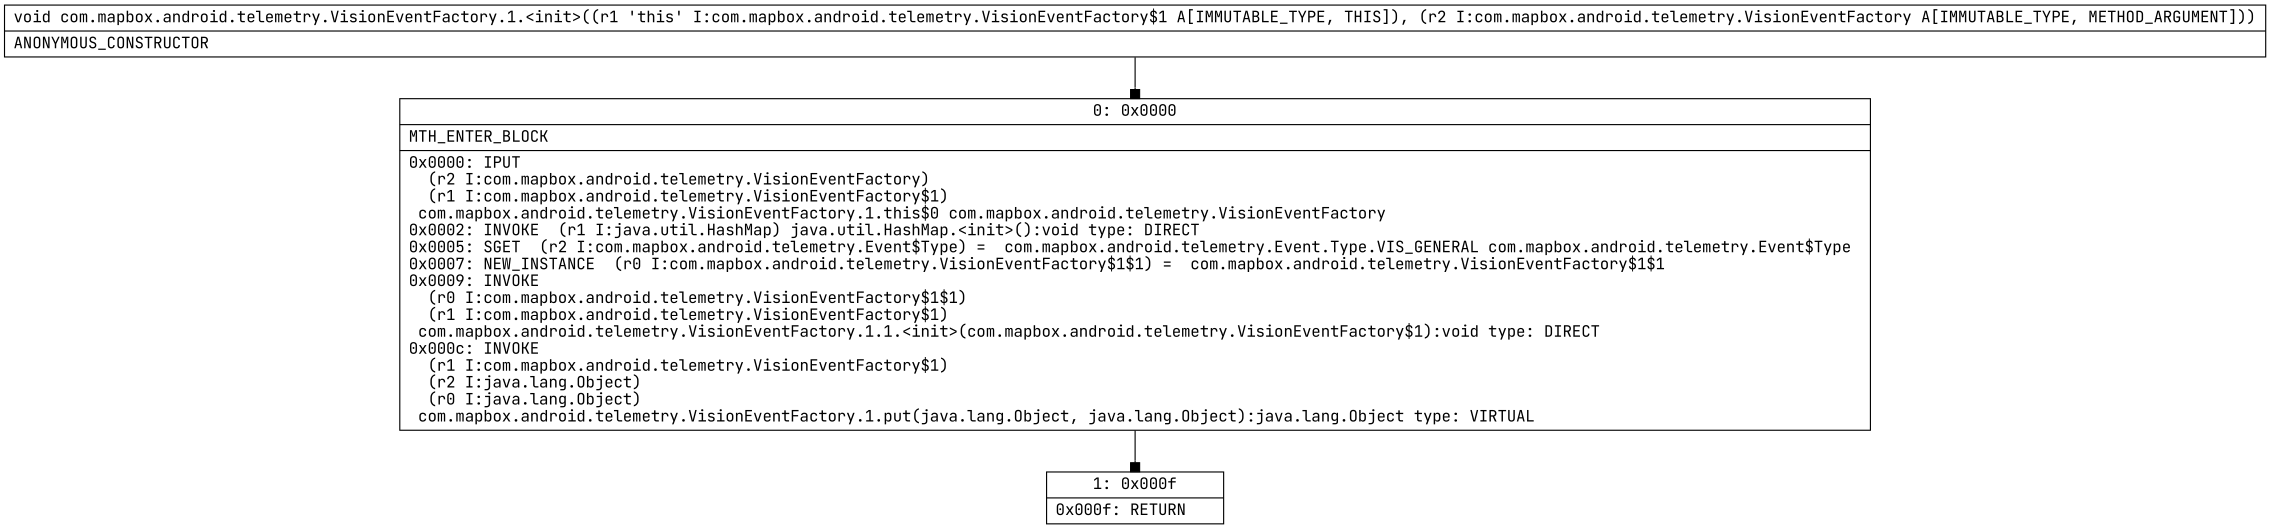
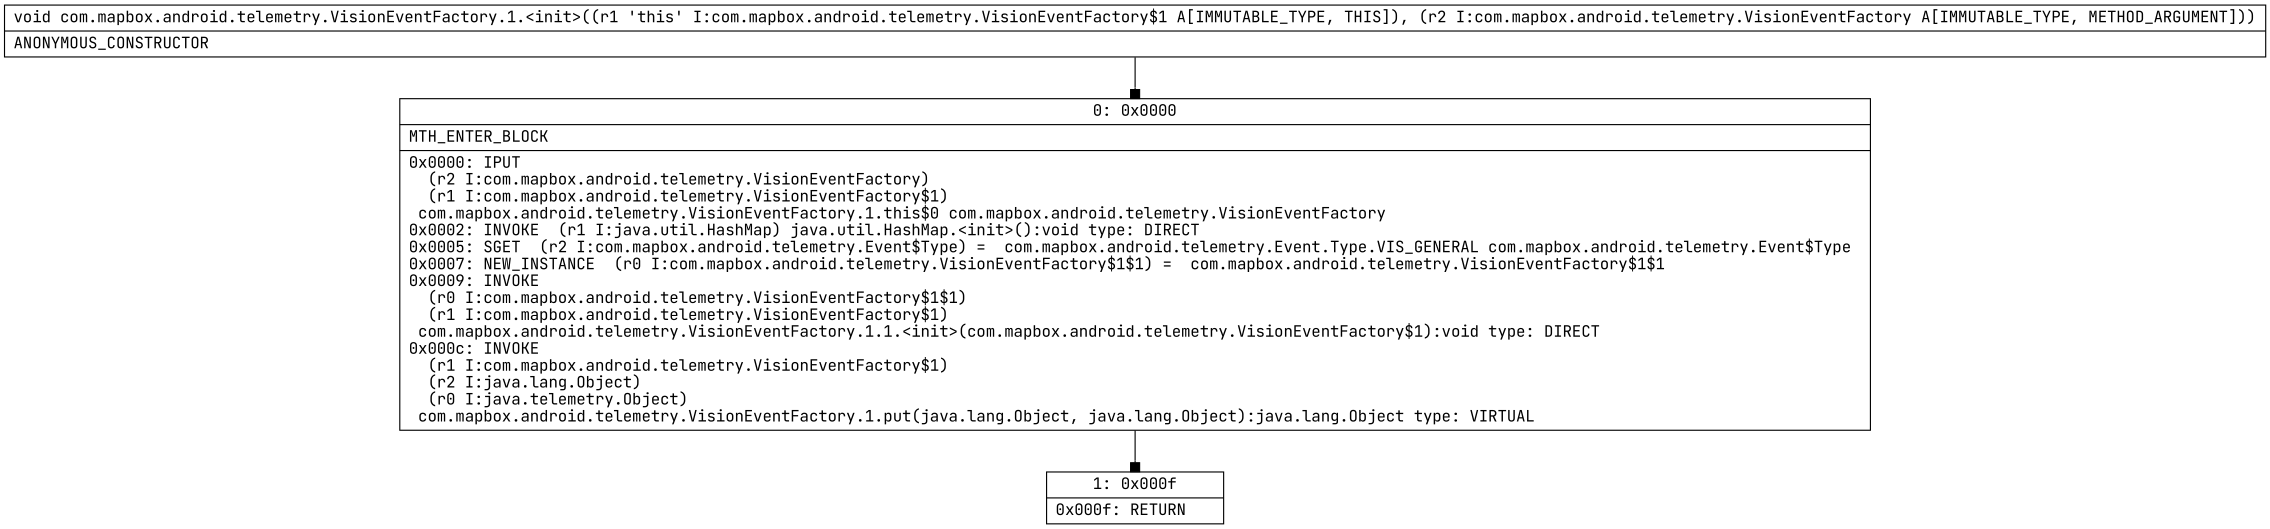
  digraph {
    fontname="JetBrains Mono"
    node [shape=record fontname="JetBrains Mono"]
    edge [arrowhead=box fontname="JetBrains Mono"]
-   n1 [label="{0\:\ 0x0000|MTH_ENTER_BLOCK\l|0x0000: IPUT  \l  (r2 I:com.mapbox.android.telemetry.VisionEventFactory)\l  (r1 I:com.mapbox.android.telemetry.VisionEventFactory$1)\l com.mapbox.android.telemetry.VisionEventFactory.1.this$0 com.mapbox.android.telemetry.VisionEventFactory \l0x0002: INVOKE  (r1 I:java.util.HashMap) java.util.HashMap.\<init\>():void type: DIRECT \l0x0005: SGET  (r2 I:com.mapbox.android.telemetry.Event$Type) =  com.mapbox.android.telemetry.Event.Type.VIS_GENERAL com.mapbox.android.telemetry.Event$Type \l0x0007: NEW_INSTANCE  (r0 I:com.mapbox.android.telemetry.VisionEventFactory$1$1) =  com.mapbox.android.telemetry.VisionEventFactory$1$1 \l0x0009: INVOKE  \l  (r0 I:com.mapbox.android.telemetry.VisionEventFactory$1$1)\l  (r1 I:com.mapbox.android.telemetry.VisionEventFactory$1)\l com.mapbox.android.telemetry.VisionEventFactory.1.1.\<init\>(com.mapbox.android.telemetry.VisionEventFactory$1):void type: DIRECT \l0x000c: INVOKE  \l  (r1 I:com.mapbox.android.telemetry.VisionEventFactory$1)\l  (r2 I:java.lang.Object)\l  (r0 I:java.lang.Object)\l com.mapbox.android.telemetry.VisionEventFactory.1.put(java.lang.Object, java.lang.Object):java.lang.Object type: VIRTUAL \l}"]
+   n1 [label="{0\:\ 0x0000|MTH_ENTER_BLOCK\l|0x0000: IPUT  \l  (r2 I:com.mapbox.android.telemetry.VisionEventFactory)\l  (r1 I:com.mapbox.android.telemetry.VisionEventFactory$1)\l com.mapbox.android.telemetry.VisionEventFactory.1.this$0 com.mapbox.android.telemetry.VisionEventFactory \l0x0002: INVOKE  (r1 I:java.util.HashMap) java.util.HashMap.\<init\>():void type: DIRECT \l0x0005: SGET  (r2 I:com.mapbox.android.telemetry.Event$Type) =  com.mapbox.android.telemetry.Event.Type.VIS_GENERAL com.mapbox.android.telemetry.Event$Type \l0x0007: NEW_INSTANCE  (r0 I:com.mapbox.android.telemetry.VisionEventFactory$1$1) =  com.mapbox.android.telemetry.VisionEventFactory$1$1 \l0x0009: INVOKE  \l  (r0 I:com.mapbox.android.telemetry.VisionEventFactory$1$1)\l  (r1 I:com.mapbox.android.telemetry.VisionEventFactory$1)\l com.mapbox.android.telemetry.VisionEventFactory.1.1.\<init\>(com.mapbox.android.telemetry.VisionEventFactory$1):void type: DIRECT \l0x000c: INVOKE  \l  (r1 I:com.mapbox.android.telemetry.VisionEventFactory$1)\l  (r2 I:java.lang.Object)\l  (r0 I:java.telemetry.Object)\l com.mapbox.android.telemetry.VisionEventFactory.1.put(java.lang.Object, java.lang.Object):java.lang.Object type: VIRTUAL \l}"]
    n2 [label="{1\:\ 0x000f|0x000f: RETURN   \l}"]
    n3 [label="{void com.mapbox.android.telemetry.VisionEventFactory.1.\<init\>((r1 'this' I:com.mapbox.android.telemetry.VisionEventFactory$1 A[IMMUTABLE_TYPE, THIS]), (r2 I:com.mapbox.android.telemetry.VisionEventFactory A[IMMUTABLE_TYPE, METHOD_ARGUMENT]))  | ANONYMOUS_CONSTRUCTOR\l}"]
    n1 -> n2
    n3 -> n1
  }
